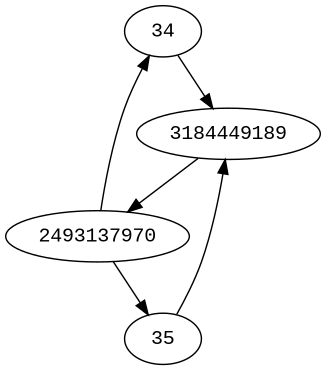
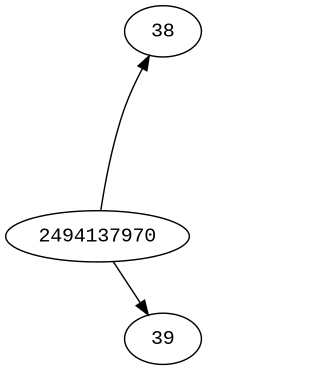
  strict digraph {
    fontname="Liberation Mono"
    node [fontname="Liberation Mono"]
    edge [fontname="Liberation Mono"]
-   34
-   3184449189
-   35
-   2493137970
-   34 -> 3184449189
-   3184449189 -> 2493137970
-   35 -> 3184449189
+   34 [label=38]
+   35 [label=39]
+   2493137970 [label=2494137970]
    2493137970 -> 34
    2493137970 -> 35
  }
